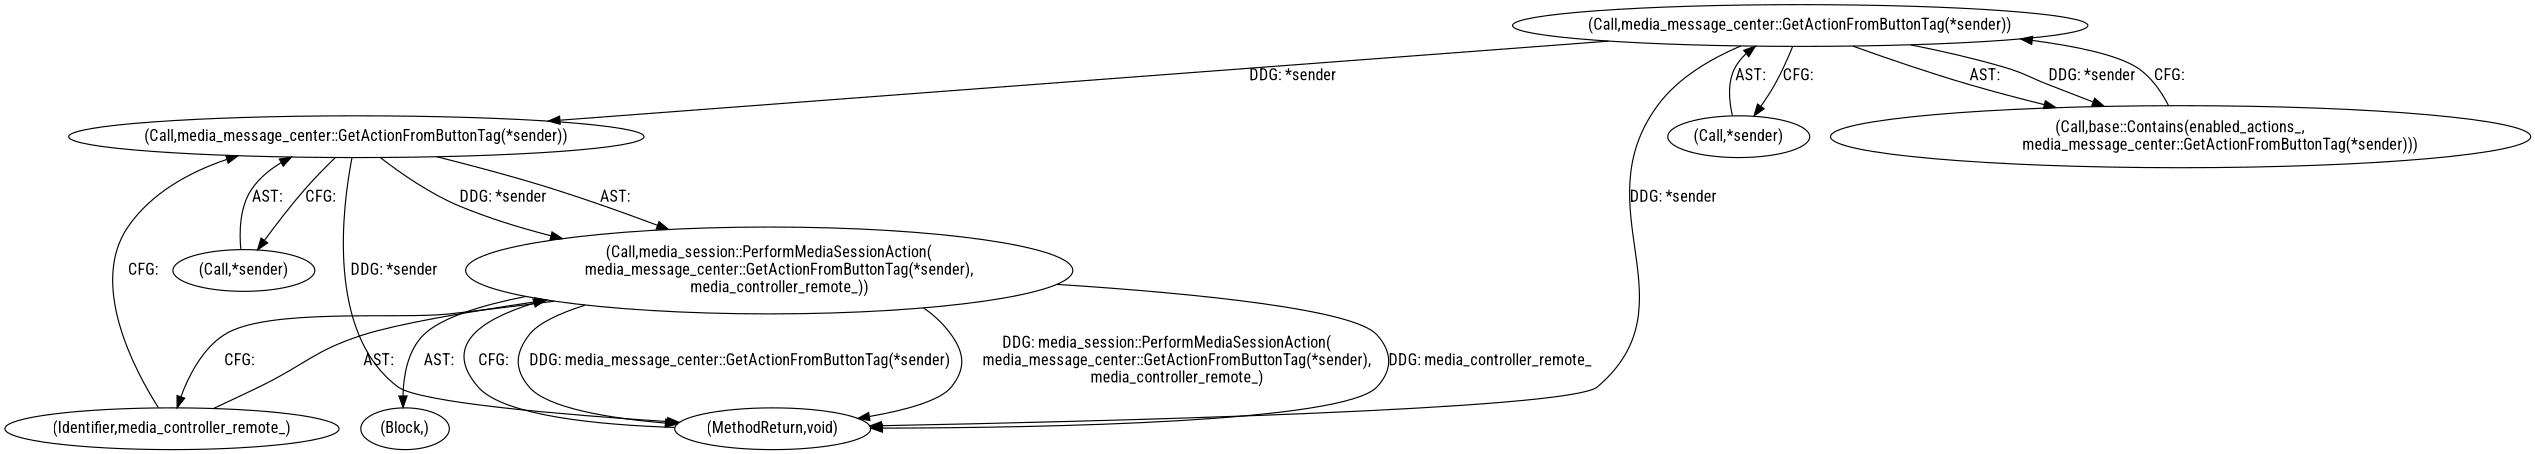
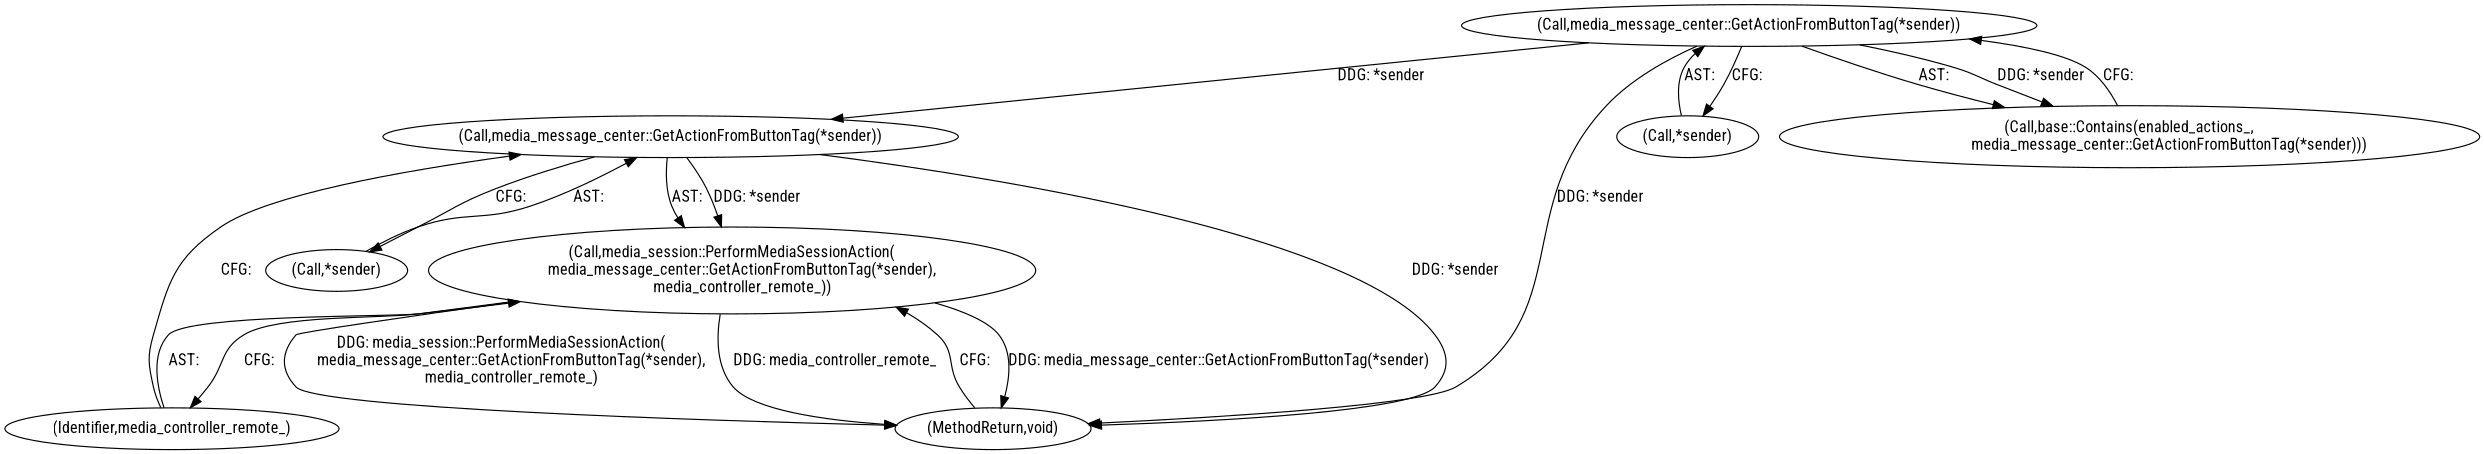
  digraph {
    fontname="Roboto Condensed"
    node [fontname="Roboto Condensed"]
    edge [fontname="Roboto Condensed"]
    n1 [label="(Call,media_message_center::GetActionFromButtonTag(*sender))"]
    n2 [label="(Call,media_session::PerformMediaSessionAction(\n      media_message_center::GetActionFromButtonTag(*sender),\n      media_controller_remote_))"]
    n3 [label="(Call,*sender)"]
    n4 [label="(MethodReturn,void)"]
    n5 [label="(Call,media_message_center::GetActionFromButtonTag(*sender))"]
    n6 [label="(Call,*sender)"]
    n7 [label="(Call,base::Contains(enabled_actions_,\n                       media_message_center::GetActionFromButtonTag(*sender)))"]
    n8 [label="(Identifier,media_controller_remote_)"]
-   n9 [label="(Block,)"]
    n1 -> n2 [label="AST: "]
    n1 -> n2 [label="DDG: *sender"]
    n1 -> n3 [label="CFG: "]
    n1 -> n4 [label="DDG: *sender"]
    n2 -> n4 [label="DDG: media_message_center::GetActionFromButtonTag(*sender)"]
    n2 -> n4 [label="DDG: media_session::PerformMediaSessionAction(\n      media_message_center::GetActionFromButtonTag(*sender),\n      media_controller_remote_)"]
    n2 -> n4 [label="DDG: media_controller_remote_"]
    n2 -> n8 [label="CFG: "]
-   n2 -> n9 [label="AST: "]
    n3 -> n1 [label="AST: "]
    n4 -> n2 [label="CFG: "]
    n5 -> n1 [label="DDG: *sender"]
    n5 -> n4 [label="DDG: *sender"]
    n5 -> n6 [label="CFG: "]
    n5 -> n7 [label="AST: "]
    n5 -> n7 [label="DDG: *sender"]
    n6 -> n5 [label="AST: "]
    n7 -> n5 [label="CFG: "]
    n8 -> n1 [label="CFG: "]
    n8 -> n2 [label="AST: "]
  }
